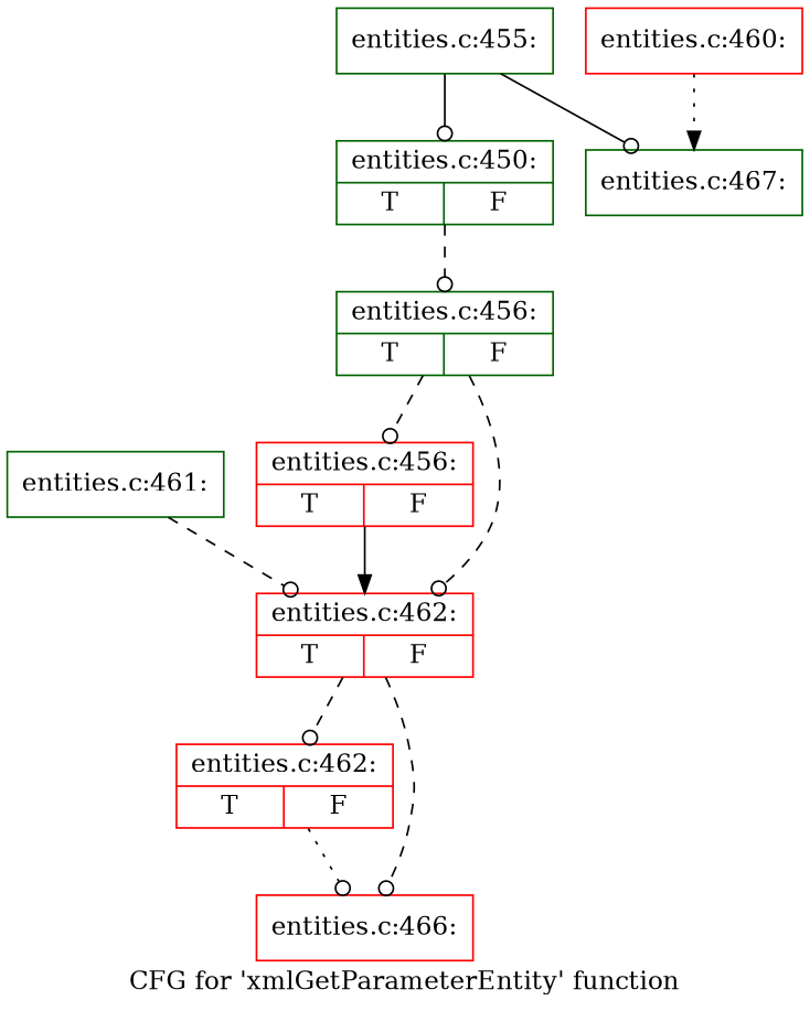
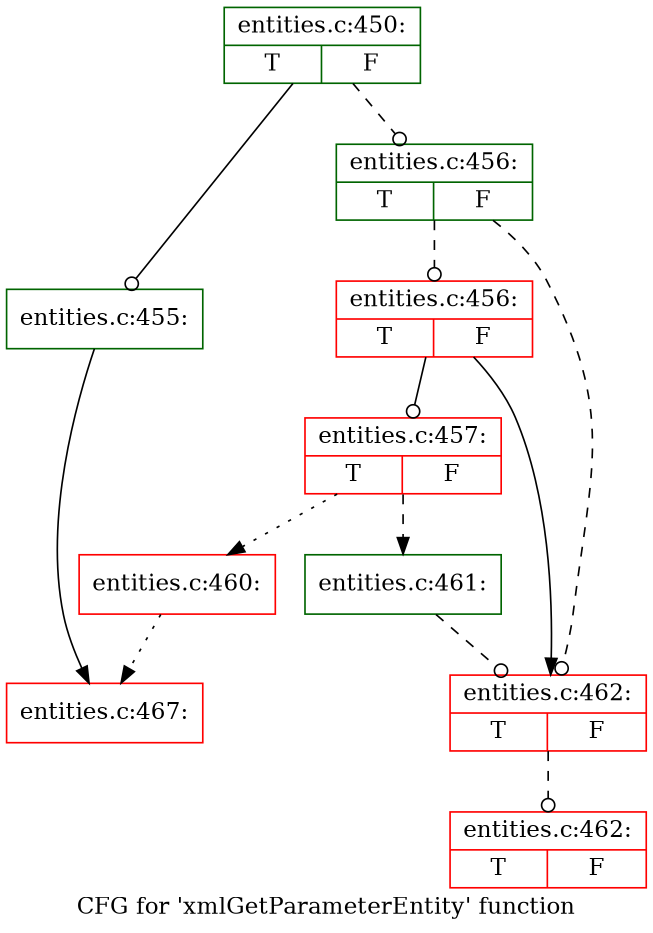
  digraph {
    label="CFG for 'xmlGetParameterEntity' function"
    node [color=red shape=record]
    edge [arrowhead=odot style=dashed]
    n1 [color=darkgreen label="{entities.c:450:|{<s0>T|<s1>F}}"]
    n2 [color=darkgreen label="{entities.c:455:}"]
    n3 [color=darkgreen label="{entities.c:456:|{<s0>T|<s1>F}}"]
-   n4 [color=darkgreen label="{entities.c:467:}"]
+   n4 [label="{entities.c:467:}"]
    n5 [label="{entities.c:456:|{<s0>T|<s1>F}}"]
    n6 [label="{entities.c:462:|{<s0>T|<s1>F}}"]
+   n7 [label="{entities.c:457:|{<s0>T|<s1>F}}"]
    n8 [label="{entities.c:462:|{<s0>T|<s1>F}}"]
-   n9 [label="{entities.c:466:}"]
    n10 [label="{entities.c:460:}"]
    n11 [color=darkgreen label="{entities.c:461:}"]
-   n2 -> n1 [style=solid]
+   n1 -> n2 [style=solid]
    n1 -> n3
-   n2 -> n4 [style=solid]
+   n2 -> n4 [arrowhead=normal style=solid]
    n3 -> n5
    n3 -> n6
    n5 -> n6 [arrowhead=normal style=solid]
+   n5 -> n7 [style=solid]
    n6 -> n8
-   n6 -> n9
-   n8 -> n9 [style=dotted]
+   n7 -> n10 [arrowhead=normal style=dotted]
+   n7 -> n11 [arrowhead=normal]
    n10 -> n4 [arrowhead=normal style=dotted]
    n11 -> n6
  }
